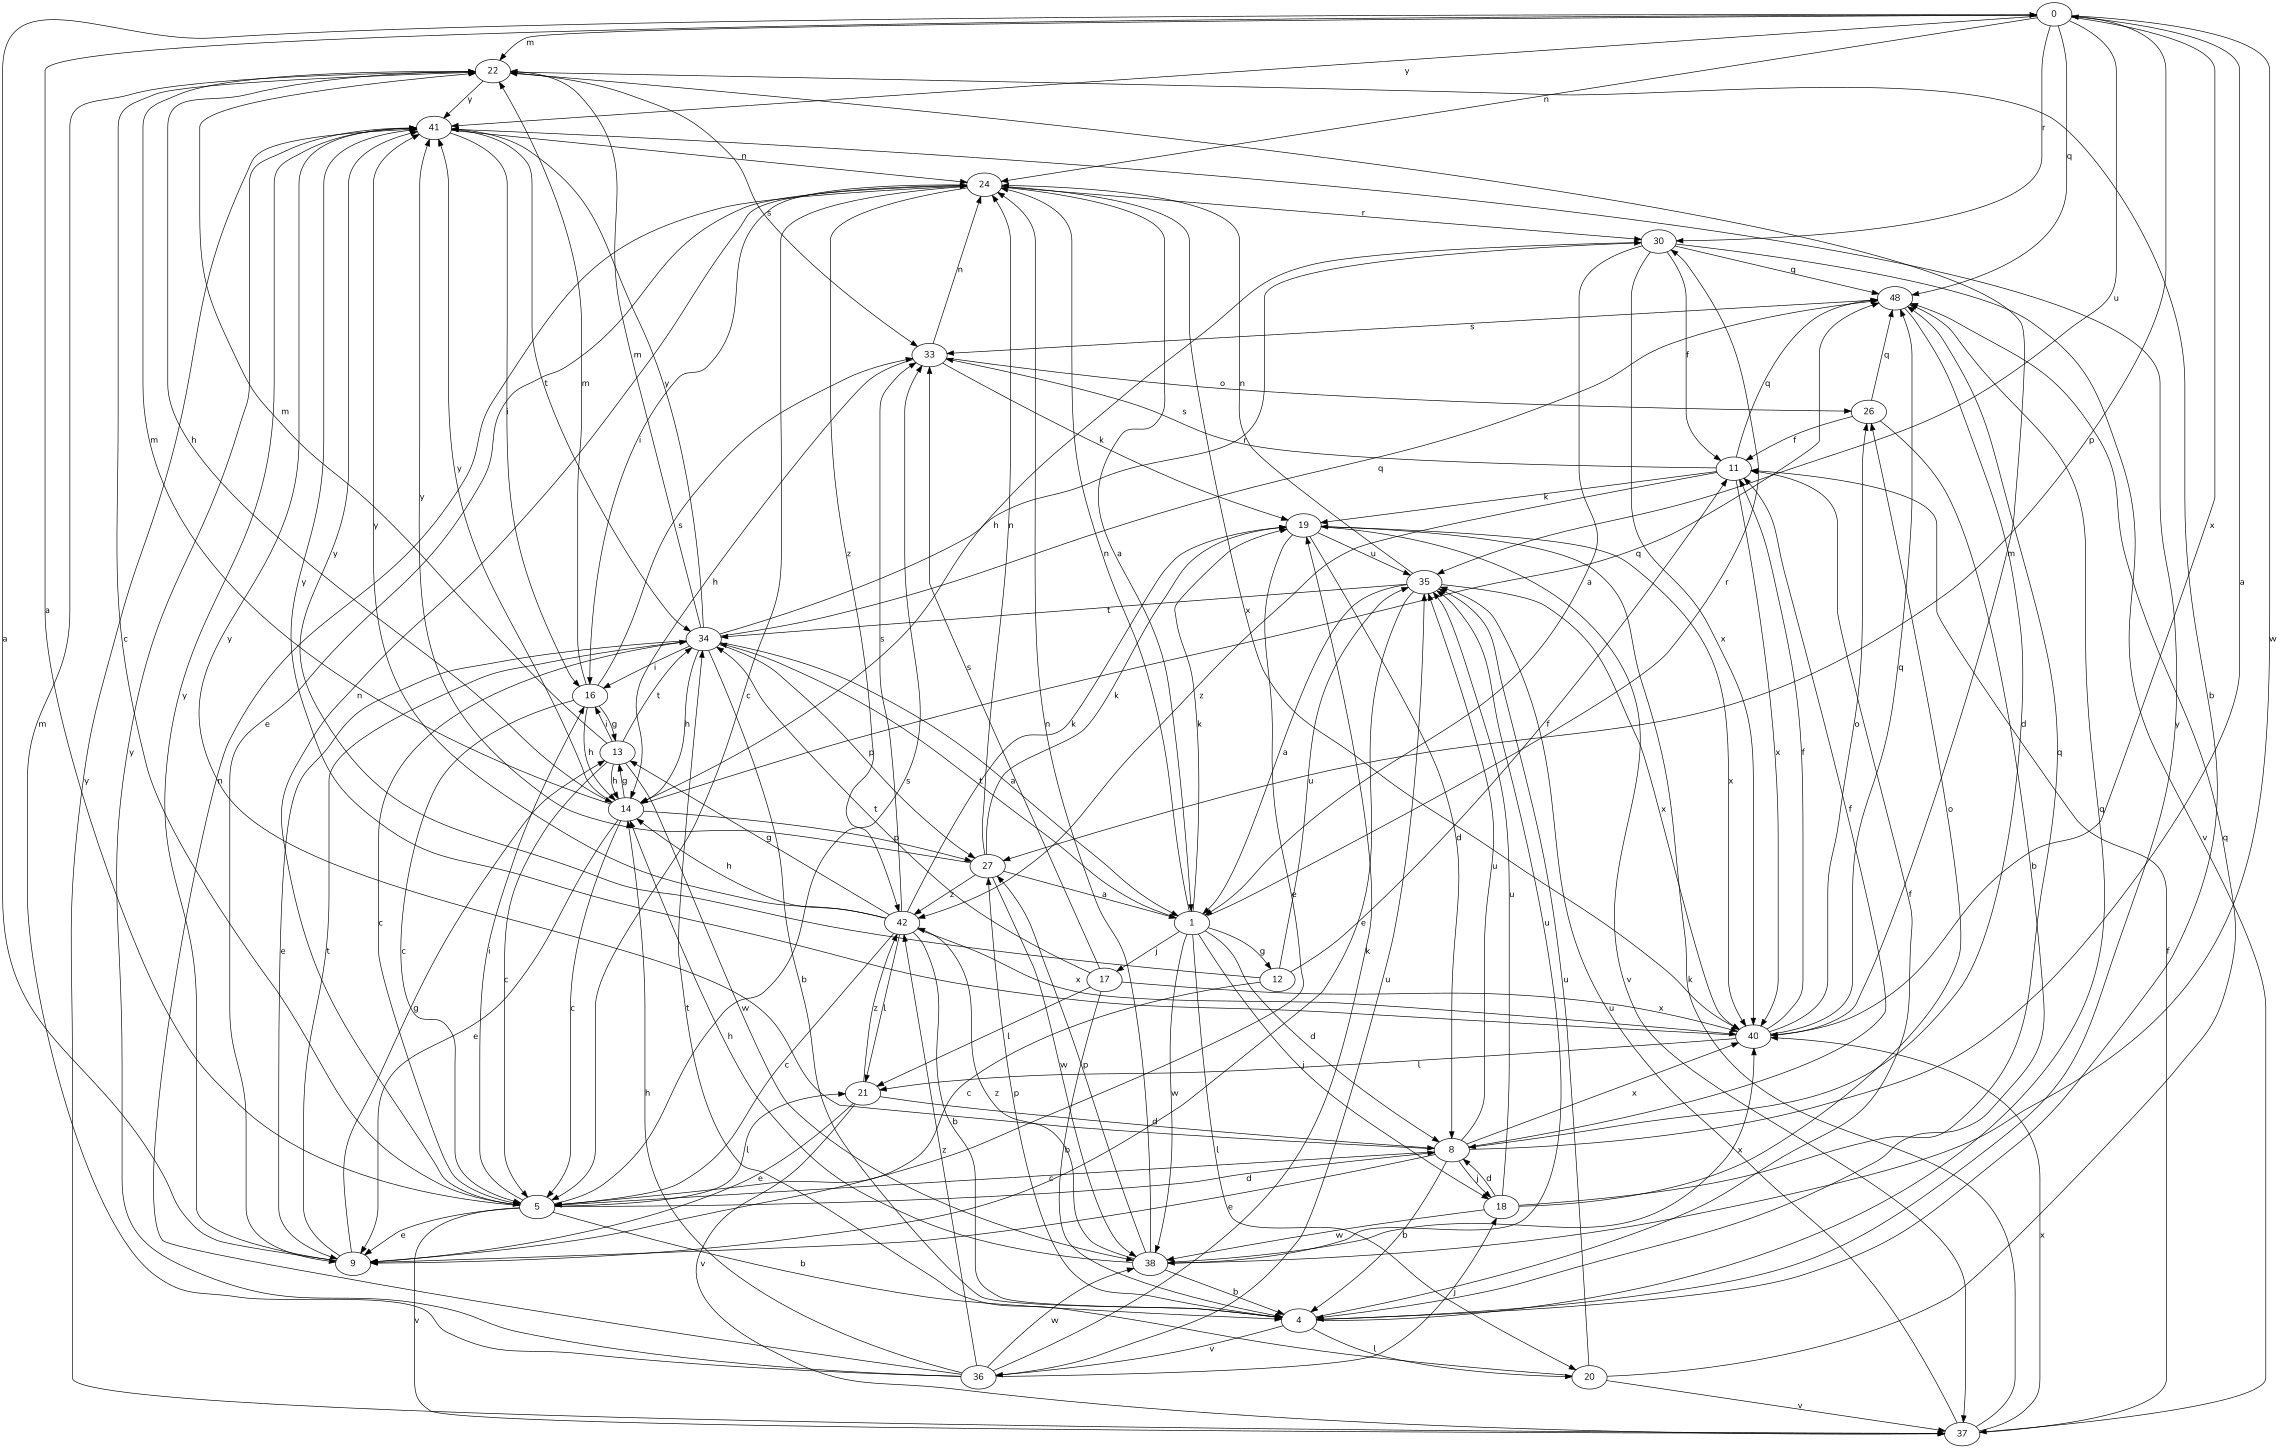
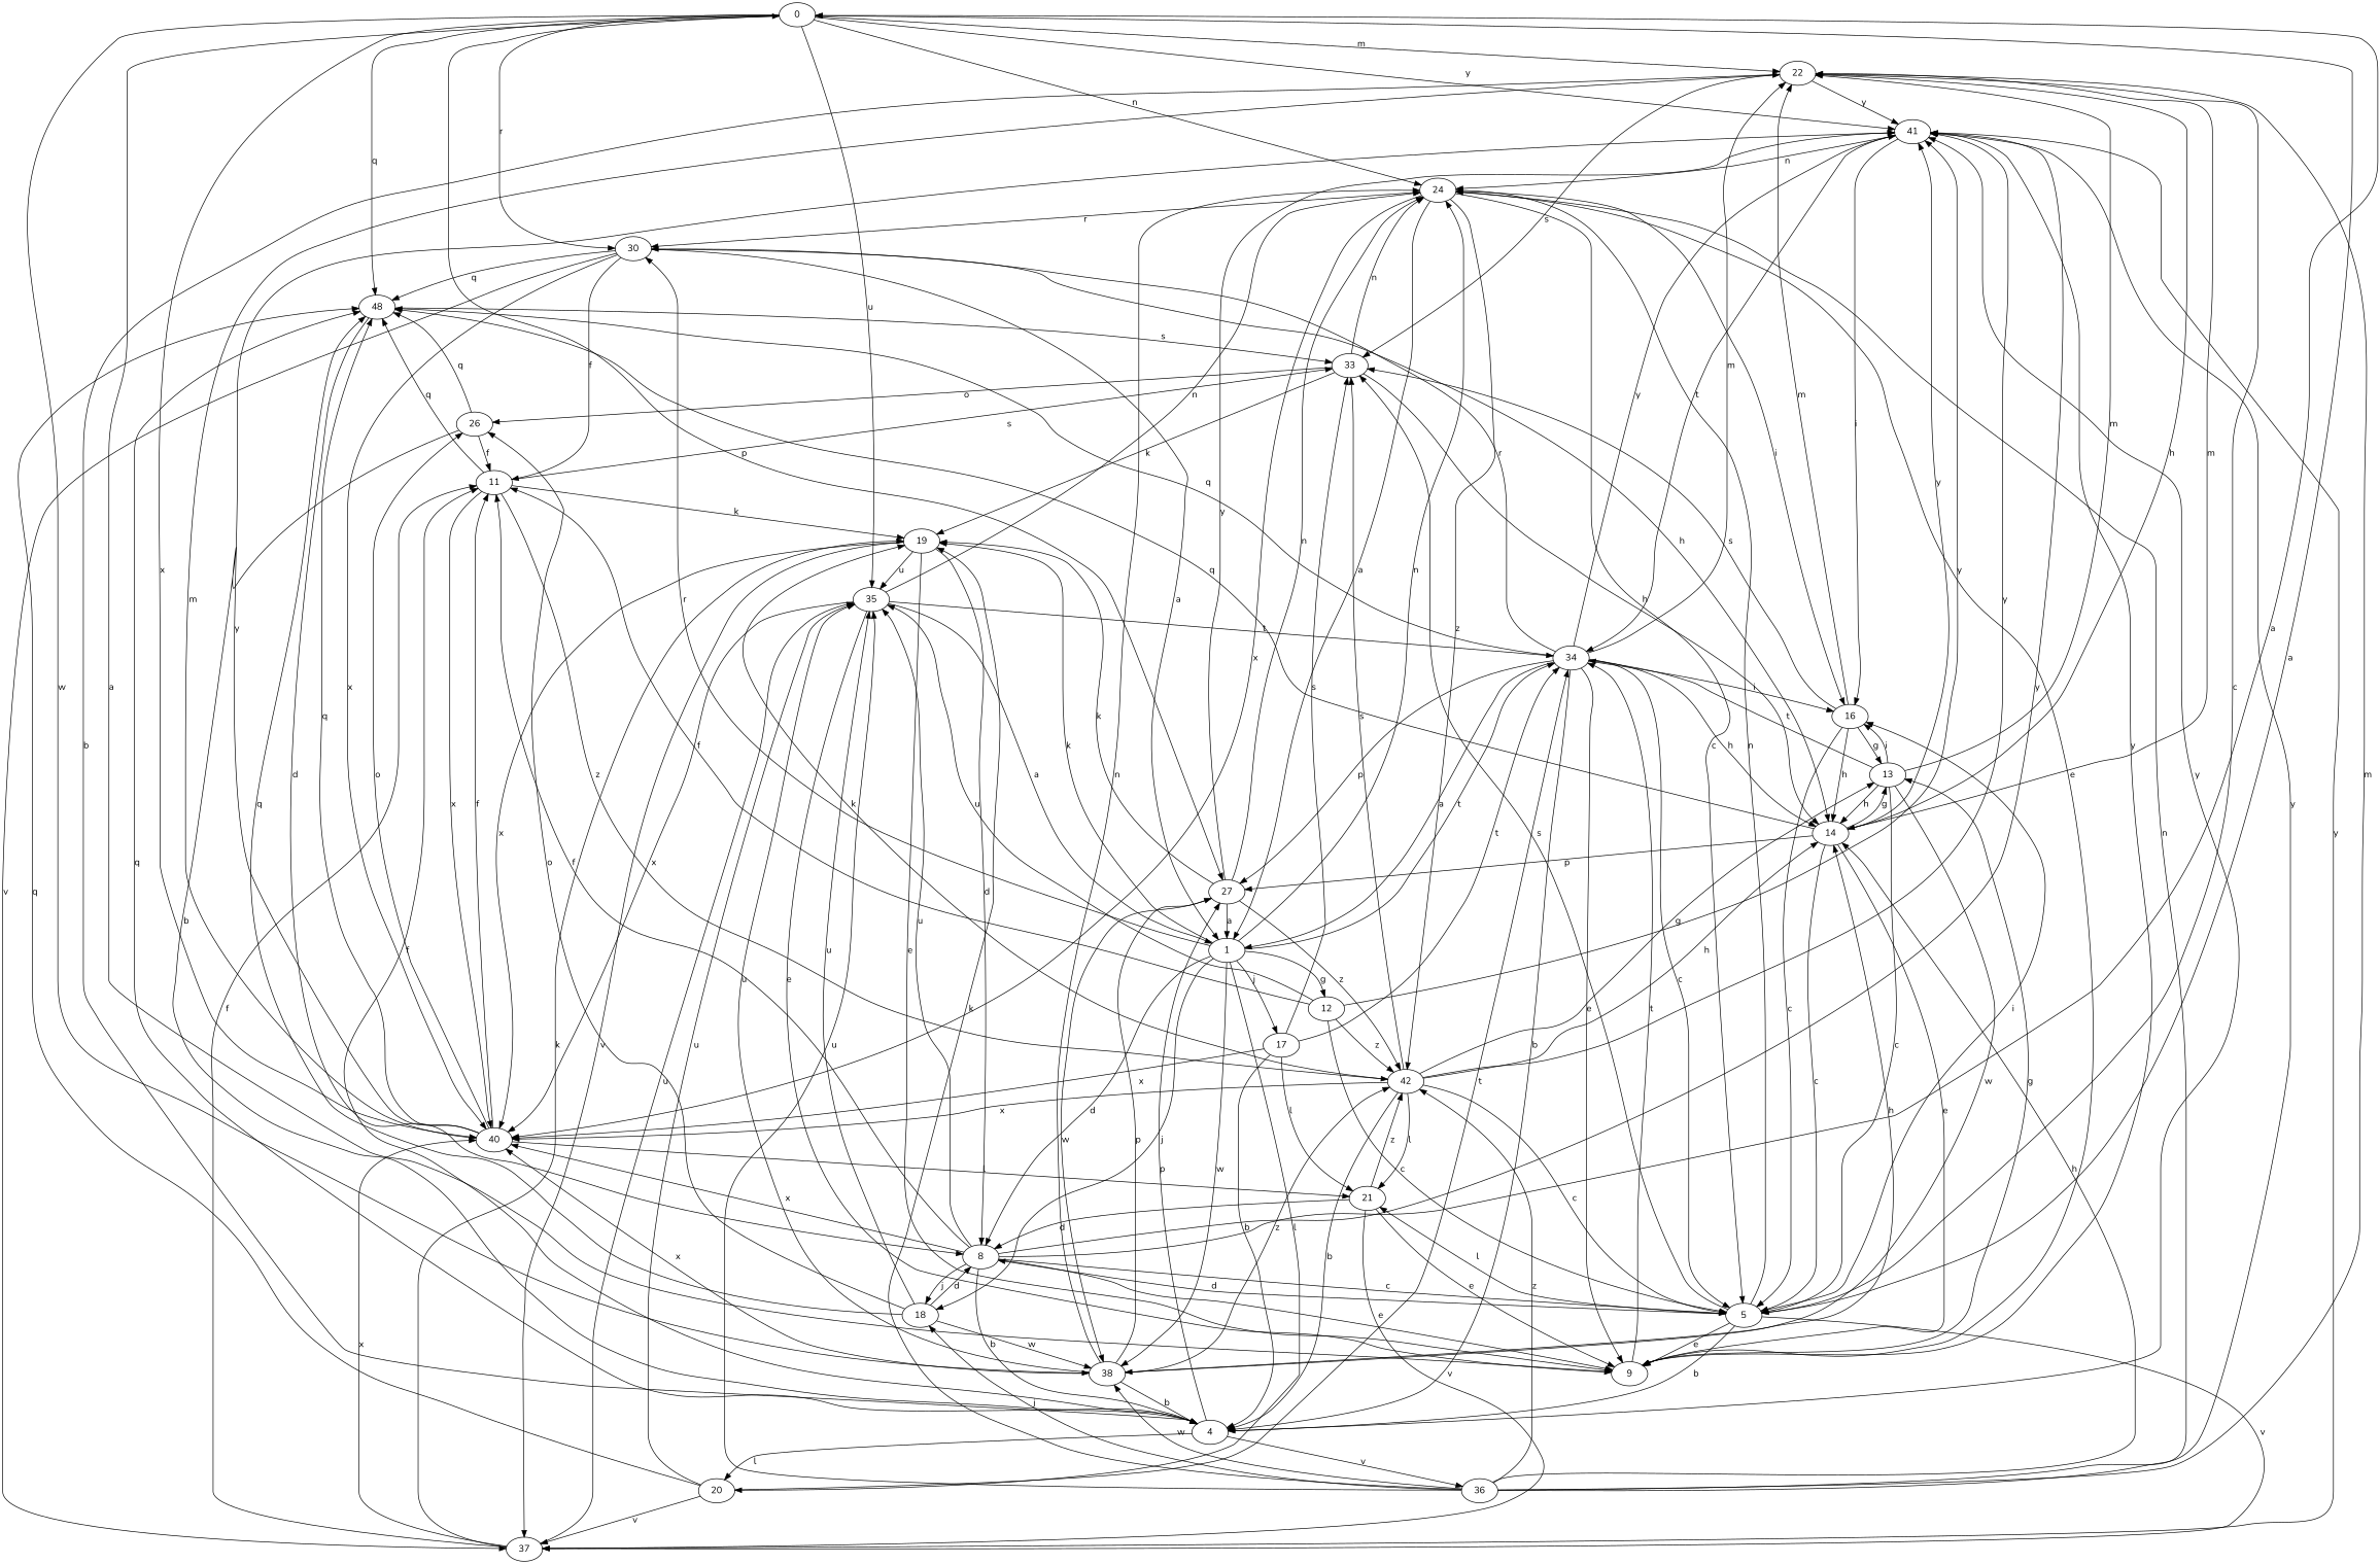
  strict digraph {
    fontname=Nunito
    node [fontname=Nunito]
    edge [fontname=Nunito]
    0
    22
    24
    27
    n5 [label=48]
    30
    35
    38
    40
    41
    4
    5
    33
    14
    1
    9
    16
    42
    19
    8
    11
    37
    34
    21
    26
    12
    17
    18
    20
    36
    13
    0 -> 22 [label=m]
    0 -> 24 [label=n]
    0 -> 27 [label=p]
    0 -> n5 [label=q]
    0 -> 30 [label=r]
    0 -> 35 [label=u]
    0 -> 38 [label=w]
    0 -> 40 [label=x]
    0 -> 41 [label=y]
    22 -> 41 [label=y]
    22 -> 4 [label=b]
    22 -> 5 [label=c]
    22 -> 33 [label=s]
    22 -> 14 [label=h]
    24 -> 30 [label=r]
    24 -> 40 [label=x]
    24 -> 5 [label=c]
    24 -> 1 [label=a]
    24 -> 9 [label=e]
    24 -> 16 [label=i]
    24 -> 42 [label=z]
    27 -> 24 [label=n]
    27 -> 38 [label=w]
    27 -> 41 [label=y]
    27 -> 1 [label=a]
    27 -> 42 [label=z]
    27 -> 19 [label=k]
    n5 -> 33 [label=s]
    n5 -> 8 [label=d]
    30 -> n5 [label=q]
    30 -> 40 [label=x]
    30 -> 14 [label=h]
    30 -> 1 [label=a]
    30 -> 11 [label=f]
    30 -> 37 [label=v]
    35 -> 24 [label=n]
    35 -> 40 [label=x]
    35 -> 1 [label=a]
    35 -> 9 [label=e]
    35 -> 34 [label=t]
    38 -> 24 [label=n]
    38 -> 27 [label=p]
    38 -> 35 [label=u]
    38 -> 40 [label=x]
    38 -> 4 [label=b]
    38 -> 14 [label=h]
    38 -> 42 [label=z]
    40 -> 22 [label=m]
    40 -> n5 [label=q]
    40 -> 41 [label=y]
    40 -> 11 [label=f]
    40 -> 21 [label=l]
    40 -> 26 [label=o]
    41 -> 24 [label=n]
    41 -> 16 [label=i]
    41 -> 34 [label=t]
    4 -> 27 [label=p]
    4 -> n5 [label=q]
    4 -> 41 [label=y]
    4 -> 11 [label=f]
    4 -> 20 [label=l]
    4 -> 36 [label=v]
    5 -> 0 [label=a]
    5 -> 24 [label=n]
    5 -> 4 [label=b]
    5 -> 33 [label=s]
    5 -> 9 [label=e]
    5 -> 16 [label=i]
    5 -> 8 [label=d]
    5 -> 37 [label=v]
    5 -> 21 [label=l]
    33 -> 24 [label=n]
    33 -> 14 [label=h]
    33 -> 19 [label=k]
    33 -> 26 [label=o]
    14 -> 22 [label=m]
    14 -> 27 [label=p]
    14 -> n5 [label=q]
    14 -> 41 [label=y]
    14 -> 5 [label=c]
    14 -> 9 [label=e]
    14 -> 13 [label=g]
    1 -> 24 [label=n]
    1 -> 30 [label=r]
    1 -> 38 [label=w]
    1 -> 19 [label=k]
    1 -> 8 [label=d]
    1 -> 34 [label=t]
    1 -> 12 [label=g]
    1 -> 17 [label=j]
    1 -> 18 [label=j]
    1 -> 20 [label=l]
    9 -> 0 [label=a]
    9 -> 41 [label=y]
    9 -> 34 [label=t]
    9 -> 13 [label=g]
    16 -> 22 [label=m]
    16 -> 5 [label=c]
    16 -> 33 [label=s]
    16 -> 14 [label=h]
    16 -> 13 [label=g]
    42 -> 40 [label=x]
    42 -> 41 [label=y]
    42 -> 4 [label=b]
    42 -> 5 [label=c]
    42 -> 33 [label=s]
    42 -> 14 [label=h]
    42 -> 19 [label=k]
    42 -> 21 [label=l]
    42 -> 13 [label=g]
    19 -> 35 [label=u]
    19 -> 40 [label=x]
    19 -> 9 [label=e]
    19 -> 8 [label=d]
    19 -> 37 [label=v]
    8 -> 0 [label=a]
    8 -> 35 [label=u]
    8 -> 40 [label=x]
    8 -> 41 [label=y]
    8 -> 4 [label=b]
    8 -> 5 [label=c]
    8 -> 9 [label=e]
    8 -> 11 [label=f]
    8 -> 18 [label=j]
    11 -> n5 [label=q]
    11 -> 40 [label=x]
    11 -> 33 [label=s]
    11 -> 42 [label=z]
    11 -> 19 [label=k]
    37 -> 35 [label=u]
    37 -> 40 [label=x]
    37 -> 41 [label=y]
    37 -> 19 [label=k]
    37 -> 11 [label=f]
    34 -> 22 [label=m]
    34 -> 27 [label=p]
    34 -> n5 [label=q]
    34 -> 30 [label=r]
    34 -> 41 [label=y]
    34 -> 4 [label=b]
    34 -> 5 [label=c]
    34 -> 14 [label=h]
    34 -> 1 [label=a]
    34 -> 9 [label=e]
    34 -> 16 [label=i]
    21 -> 9 [label=e]
    21 -> 42 [label=z]
    21 -> 8 [label=d]
    21 -> 37 [label=v]
    26 -> n5 [label=q]
    26 -> 4 [label=b]
    26 -> 11 [label=f]
    12 -> 35 [label=u]
    12 -> 41 [label=y]
    12 -> 5 [label=c]
+   12 -> 42 [label=z]
    12 -> 11 [label=f]
    17 -> 40 [label=x]
    17 -> 4 [label=b]
    17 -> 33 [label=s]
    17 -> 34 [label=t]
    17 -> 21 [label=l]
    18 -> n5 [label=q]
    18 -> 35 [label=u]
    18 -> 38 [label=w]
    18 -> 8 [label=d]
    18 -> 26 [label=o]
    20 -> n5 [label=q]
    20 -> 35 [label=u]
    20 -> 37 [label=v]
    20 -> 34 [label=t]
    36 -> 22 [label=m]
    36 -> 24 [label=n]
    36 -> 35 [label=u]
    36 -> 38 [label=w]
    36 -> 41 [label=y]
    36 -> 14 [label=h]
    36 -> 42 [label=z]
    36 -> 19 [label=k]
    36 -> 18 [label=j]
    13 -> 22 [label=m]
    13 -> 38 [label=w]
    13 -> 5 [label=c]
    13 -> 14 [label=h]
    13 -> 16 [label=i]
    13 -> 34 [label=t]
  }
